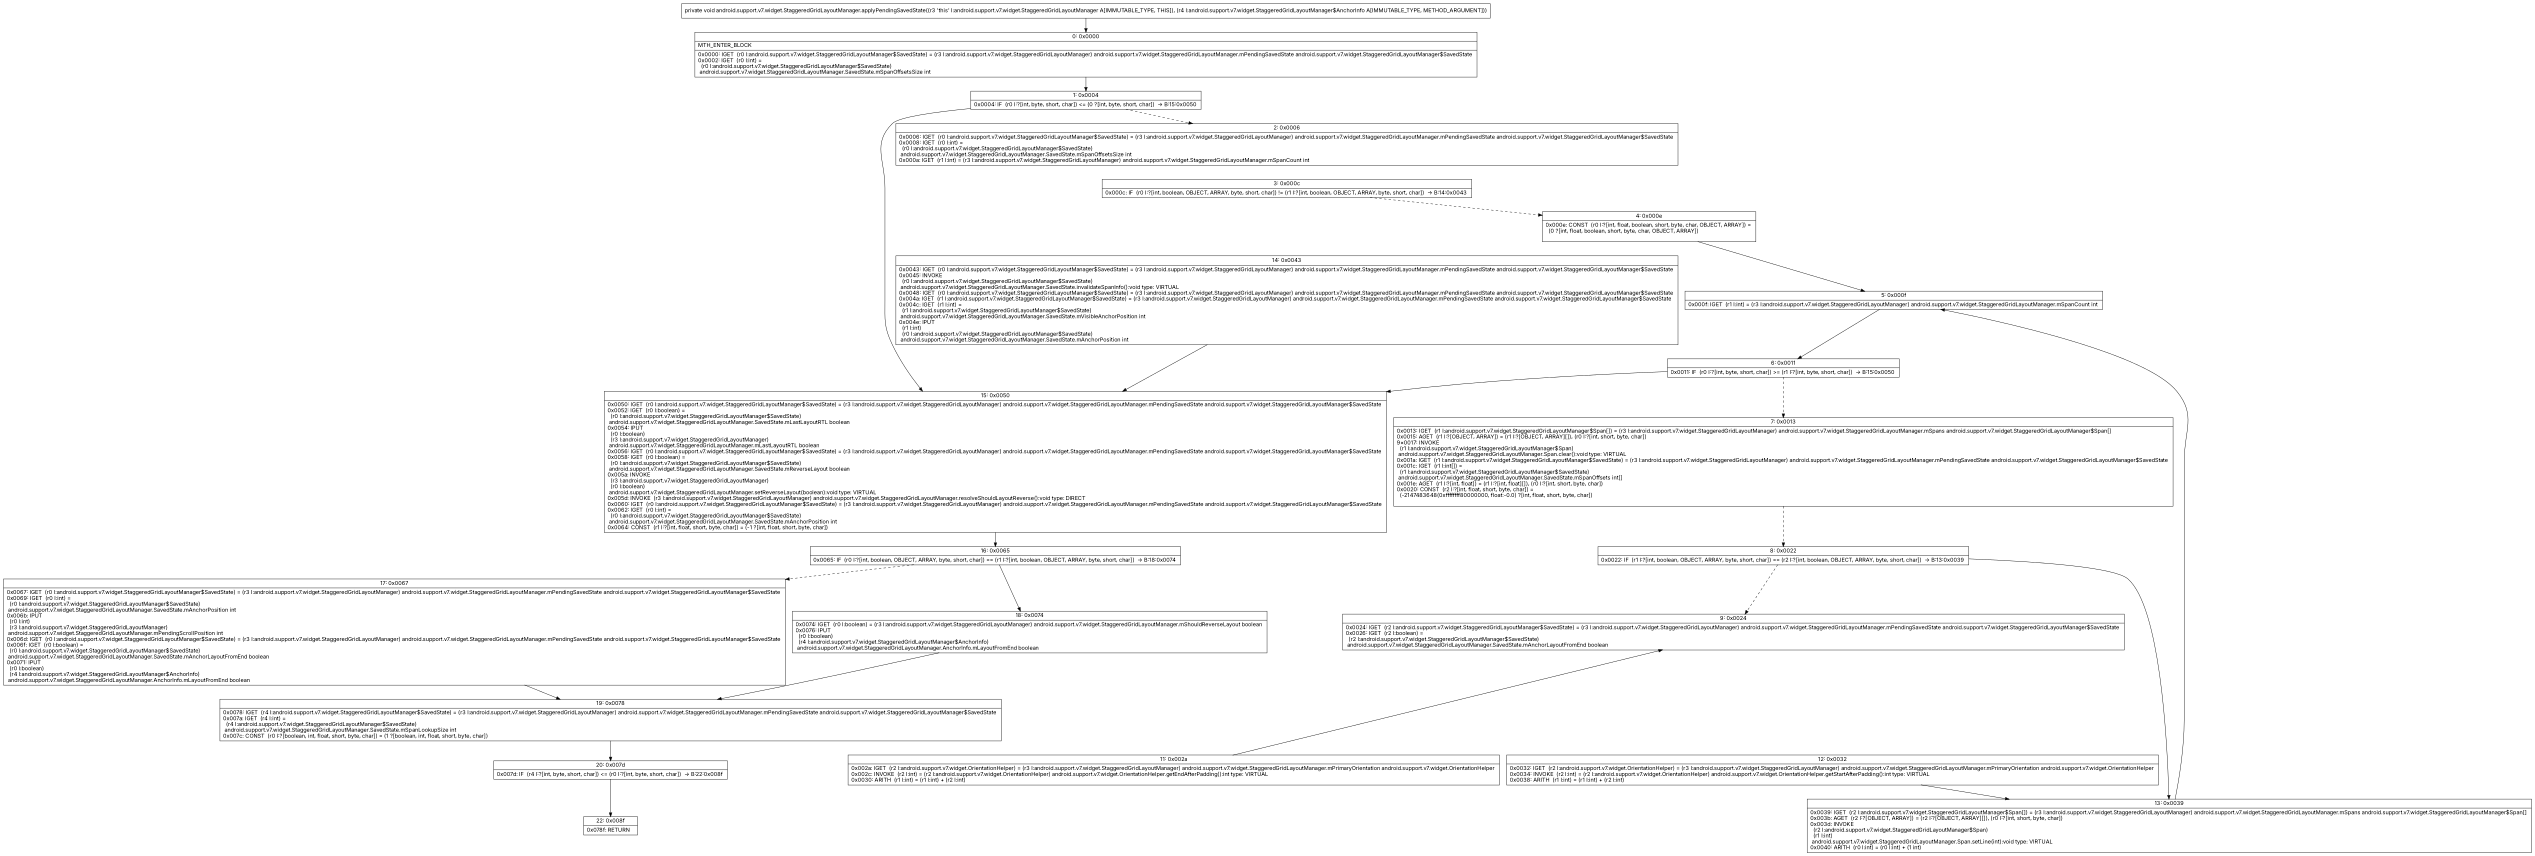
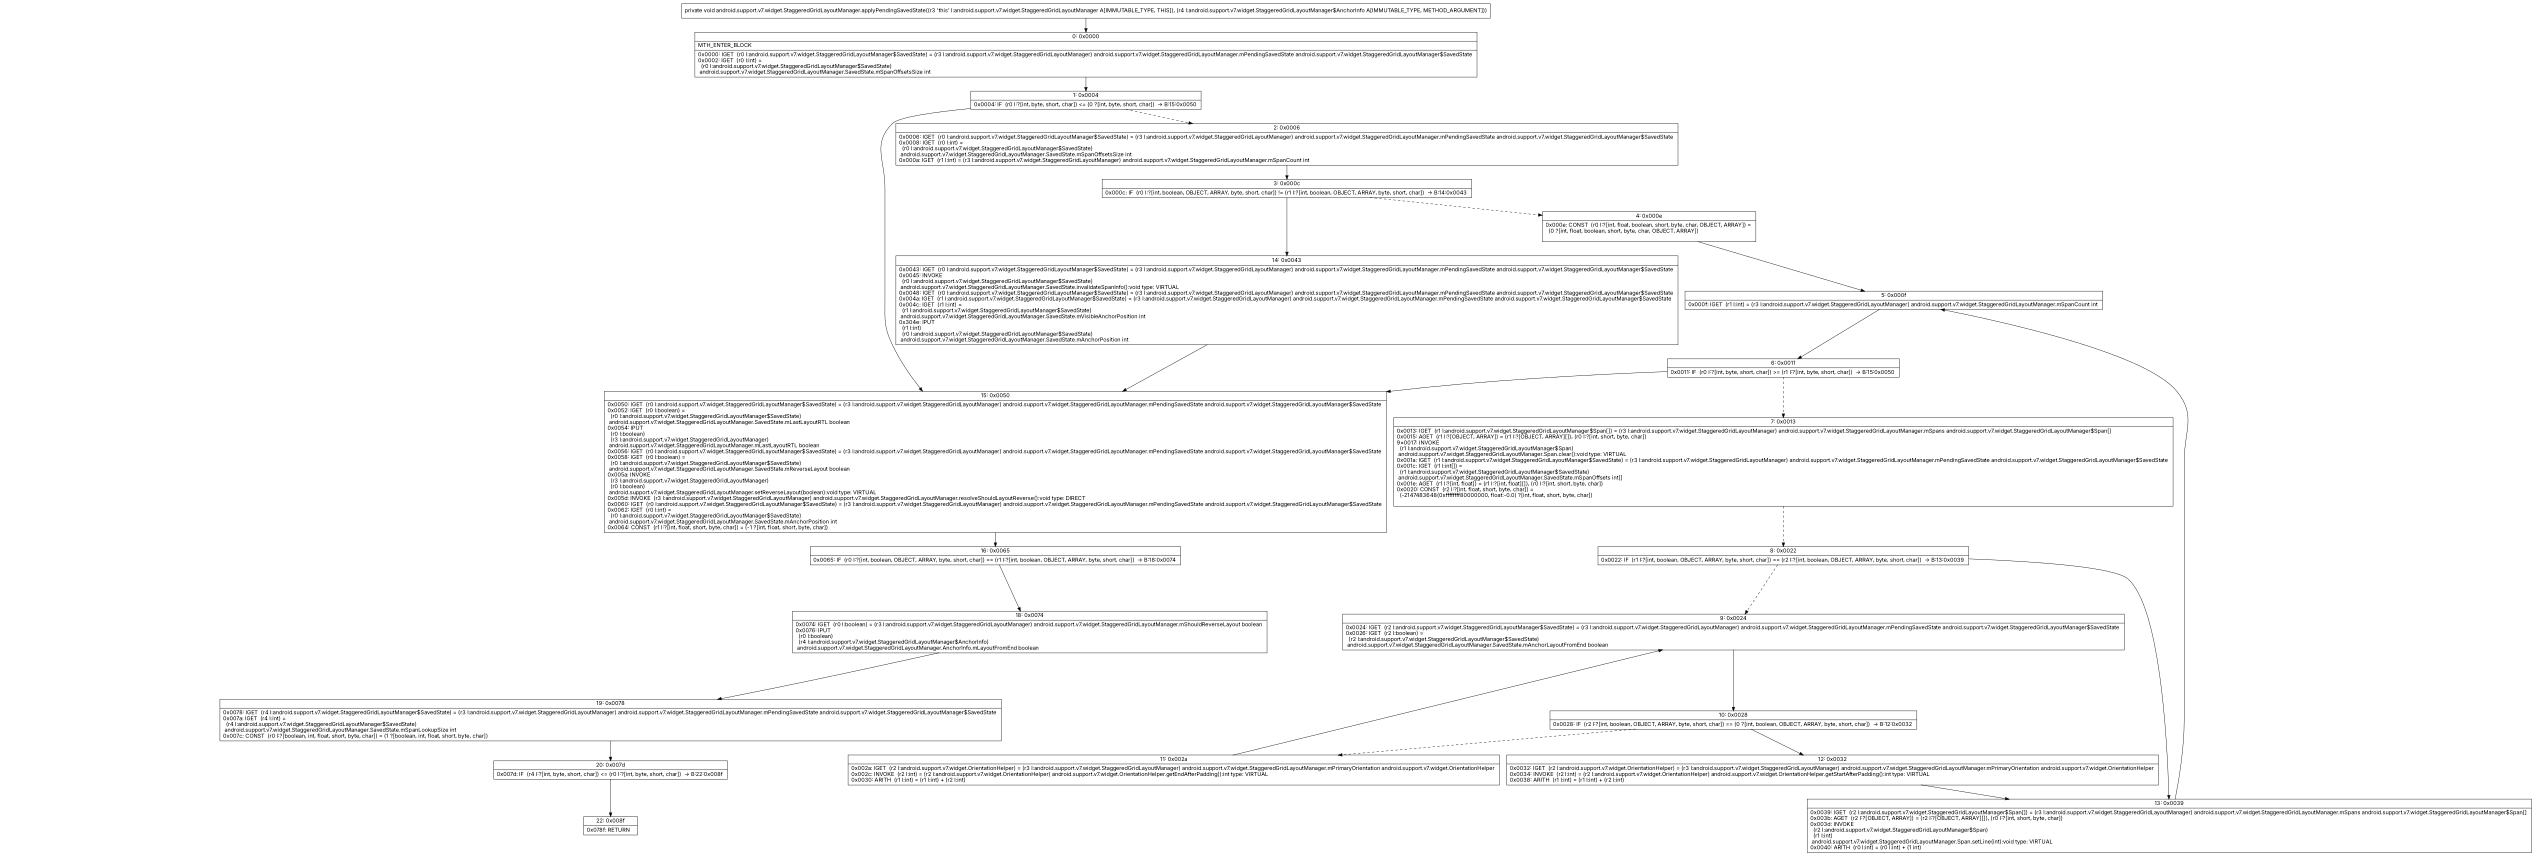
  digraph {
    fontname=Inter
    node [fontname=Inter shape=record]
    edge [fontname=Inter]
    n1 [label="{0\:\ 0x0000|MTH_ENTER_BLOCK\l|0x0000: IGET  (r0 I:android.support.v7.widget.StaggeredGridLayoutManager$SavedState) = (r3 I:android.support.v7.widget.StaggeredGridLayoutManager) android.support.v7.widget.StaggeredGridLayoutManager.mPendingSavedState android.support.v7.widget.StaggeredGridLayoutManager$SavedState \l0x0002: IGET  (r0 I:int) = \l  (r0 I:android.support.v7.widget.StaggeredGridLayoutManager$SavedState)\l android.support.v7.widget.StaggeredGridLayoutManager.SavedState.mSpanOffsetsSize int \l}"]
    n2 [label="{1\:\ 0x0004|0x0004: IF  (r0 I:?[int, byte, short, char]) \<= (0 ?[int, byte, short, char])  \-\> B:15:0x0050 \l}"]
    n3 [label="{2\:\ 0x0006|0x0006: IGET  (r0 I:android.support.v7.widget.StaggeredGridLayoutManager$SavedState) = (r3 I:android.support.v7.widget.StaggeredGridLayoutManager) android.support.v7.widget.StaggeredGridLayoutManager.mPendingSavedState android.support.v7.widget.StaggeredGridLayoutManager$SavedState \l0x0008: IGET  (r0 I:int) = \l  (r0 I:android.support.v7.widget.StaggeredGridLayoutManager$SavedState)\l android.support.v7.widget.StaggeredGridLayoutManager.SavedState.mSpanOffsetsSize int \l0x000a: IGET  (r1 I:int) = (r3 I:android.support.v7.widget.StaggeredGridLayoutManager) android.support.v7.widget.StaggeredGridLayoutManager.mSpanCount int \l}"]
    n4 [label="{15\:\ 0x0050|0x0050: IGET  (r0 I:android.support.v7.widget.StaggeredGridLayoutManager$SavedState) = (r3 I:android.support.v7.widget.StaggeredGridLayoutManager) android.support.v7.widget.StaggeredGridLayoutManager.mPendingSavedState android.support.v7.widget.StaggeredGridLayoutManager$SavedState \l0x0052: IGET  (r0 I:boolean) = \l  (r0 I:android.support.v7.widget.StaggeredGridLayoutManager$SavedState)\l android.support.v7.widget.StaggeredGridLayoutManager.SavedState.mLastLayoutRTL boolean \l0x0054: IPUT  \l  (r0 I:boolean)\l  (r3 I:android.support.v7.widget.StaggeredGridLayoutManager)\l android.support.v7.widget.StaggeredGridLayoutManager.mLastLayoutRTL boolean \l0x0056: IGET  (r0 I:android.support.v7.widget.StaggeredGridLayoutManager$SavedState) = (r3 I:android.support.v7.widget.StaggeredGridLayoutManager) android.support.v7.widget.StaggeredGridLayoutManager.mPendingSavedState android.support.v7.widget.StaggeredGridLayoutManager$SavedState \l0x0058: IGET  (r0 I:boolean) = \l  (r0 I:android.support.v7.widget.StaggeredGridLayoutManager$SavedState)\l android.support.v7.widget.StaggeredGridLayoutManager.SavedState.mReverseLayout boolean \l0x005a: INVOKE  \l  (r3 I:android.support.v7.widget.StaggeredGridLayoutManager)\l  (r0 I:boolean)\l android.support.v7.widget.StaggeredGridLayoutManager.setReverseLayout(boolean):void type: VIRTUAL \l0x005d: INVOKE  (r3 I:android.support.v7.widget.StaggeredGridLayoutManager) android.support.v7.widget.StaggeredGridLayoutManager.resolveShouldLayoutReverse():void type: DIRECT \l0x0060: IGET  (r0 I:android.support.v7.widget.StaggeredGridLayoutManager$SavedState) = (r3 I:android.support.v7.widget.StaggeredGridLayoutManager) android.support.v7.widget.StaggeredGridLayoutManager.mPendingSavedState android.support.v7.widget.StaggeredGridLayoutManager$SavedState \l0x0062: IGET  (r0 I:int) = \l  (r0 I:android.support.v7.widget.StaggeredGridLayoutManager$SavedState)\l android.support.v7.widget.StaggeredGridLayoutManager.SavedState.mAnchorPosition int \l0x0064: CONST  (r1 I:?[int, float, short, byte, char]) = (\-1 ?[int, float, short, byte, char]) \l}"]
    n5 [label="{3\:\ 0x000c|0x000c: IF  (r0 I:?[int, boolean, OBJECT, ARRAY, byte, short, char]) != (r1 I:?[int, boolean, OBJECT, ARRAY, byte, short, char])  \-\> B:14:0x0043 \l}"]
    n6 [label="{16\:\ 0x0065|0x0065: IF  (r0 I:?[int, boolean, OBJECT, ARRAY, byte, short, char]) == (r1 I:?[int, boolean, OBJECT, ARRAY, byte, short, char])  \-\> B:18:0x0074 \l}"]
    n7 [label="{4\:\ 0x000e|0x000e: CONST  (r0 I:?[int, float, boolean, short, byte, char, OBJECT, ARRAY]) = \l  (0 ?[int, float, boolean, short, byte, char, OBJECT, ARRAY])\l \l}"]
-   n8 [label="{14\:\ 0x0043|0x0043: IGET  (r0 I:android.support.v7.widget.StaggeredGridLayoutManager$SavedState) = (r3 I:android.support.v7.widget.StaggeredGridLayoutManager) android.support.v7.widget.StaggeredGridLayoutManager.mPendingSavedState android.support.v7.widget.StaggeredGridLayoutManager$SavedState \l0x0045: INVOKE  \l  (r0 I:android.support.v7.widget.StaggeredGridLayoutManager$SavedState)\l android.support.v7.widget.StaggeredGridLayoutManager.SavedState.invalidateSpanInfo():void type: VIRTUAL \l0x0048: IGET  (r0 I:android.support.v7.widget.StaggeredGridLayoutManager$SavedState) = (r3 I:android.support.v7.widget.StaggeredGridLayoutManager) android.support.v7.widget.StaggeredGridLayoutManager.mPendingSavedState android.support.v7.widget.StaggeredGridLayoutManager$SavedState \l0x004a: IGET  (r1 I:android.support.v7.widget.StaggeredGridLayoutManager$SavedState) = (r3 I:android.support.v7.widget.StaggeredGridLayoutManager) android.support.v7.widget.StaggeredGridLayoutManager.mPendingSavedState android.support.v7.widget.StaggeredGridLayoutManager$SavedState \l0x004c: IGET  (r1 I:int) = \l  (r1 I:android.support.v7.widget.StaggeredGridLayoutManager$SavedState)\l android.support.v7.widget.StaggeredGridLayoutManager.SavedState.mVisibleAnchorPosition int \l0x004e: IPUT  \l  (r1 I:int)\l  (r0 I:android.support.v7.widget.StaggeredGridLayoutManager$SavedState)\l android.support.v7.widget.StaggeredGridLayoutManager.SavedState.mAnchorPosition int \l}"]
+   n8 [label="{14\:\ 0x0043|0x0043: IGET  (r0 I:android.support.v7.widget.StaggeredGridLayoutManager$SavedState) = (r3 I:android.support.v7.widget.StaggeredGridLayoutManager) android.support.v7.widget.StaggeredGridLayoutManager.mPendingSavedState android.support.v7.widget.StaggeredGridLayoutManager$SavedState \l0x0045: INVOKE  \l  (r0 I:android.support.v7.widget.StaggeredGridLayoutManager$SavedState)\l android.support.v7.widget.StaggeredGridLayoutManager.SavedState.invalidateSpanInfo():void type: VIRTUAL \l0x0048: IGET  (r0 I:android.support.v7.widget.StaggeredGridLayoutManager$SavedState) = (r3 I:android.support.v7.widget.StaggeredGridLayoutManager) android.support.v7.widget.StaggeredGridLayoutManager.mPendingSavedState android.support.v7.widget.StaggeredGridLayoutManager$SavedState \l0x004a: IGET  (r1 I:android.support.v7.widget.StaggeredGridLayoutManager$SavedState) = (r3 I:android.support.v7.widget.StaggeredGridLayoutManager) android.support.v7.widget.StaggeredGridLayoutManager.mPendingSavedState android.support.v7.widget.StaggeredGridLayoutManager$SavedState \l0x004c: IGET  (r1 I:int) = \l  (r1 I:android.support.v7.widget.StaggeredGridLayoutManager$SavedState)\l android.support.v7.widget.StaggeredGridLayoutManager.SavedState.mVisibleAnchorPosition int \l0x304e: IPUT  \l  (r1 I:int)\l  (r0 I:android.support.v7.widget.StaggeredGridLayoutManager$SavedState)\l android.support.v7.widget.StaggeredGridLayoutManager.SavedState.mAnchorPosition int \l}"]
    n9 [label="{5\:\ 0x000f|0x000f: IGET  (r1 I:int) = (r3 I:android.support.v7.widget.StaggeredGridLayoutManager) android.support.v7.widget.StaggeredGridLayoutManager.mSpanCount int \l}"]
    n10 [label="{6\:\ 0x0011|0x0011: IF  (r0 I:?[int, byte, short, char]) \>= (r1 I:?[int, byte, short, char])  \-\> B:15:0x0050 \l}"]
    n11 [label="{7\:\ 0x0013|0x0013: IGET  (r1 I:android.support.v7.widget.StaggeredGridLayoutManager$Span[]) = (r3 I:android.support.v7.widget.StaggeredGridLayoutManager) android.support.v7.widget.StaggeredGridLayoutManager.mSpans android.support.v7.widget.StaggeredGridLayoutManager$Span[] \l0x0015: AGET  (r1 I:?[OBJECT, ARRAY]) = (r1 I:?[OBJECT, ARRAY][]), (r0 I:?[int, short, byte, char]) \l9x0017: INVOKE  \l  (r1 I:android.support.v7.widget.StaggeredGridLayoutManager$Span)\l android.support.v7.widget.StaggeredGridLayoutManager.Span.clear():void type: VIRTUAL \l0x001a: IGET  (r1 I:android.support.v7.widget.StaggeredGridLayoutManager$SavedState) = (r3 I:android.support.v7.widget.StaggeredGridLayoutManager) android.support.v7.widget.StaggeredGridLayoutManager.mPendingSavedState android.support.v7.widget.StaggeredGridLayoutManager$SavedState \l0x001c: IGET  (r1 I:int[]) = \l  (r1 I:android.support.v7.widget.StaggeredGridLayoutManager$SavedState)\l android.support.v7.widget.StaggeredGridLayoutManager.SavedState.mSpanOffsets int[] \l0x001e: AGET  (r1 I:?[int, float]) = (r1 I:?[int, float][]), (r0 I:?[int, short, byte, char]) \l0x0020: CONST  (r2 I:?[int, float, short, byte, char]) = \l  (\-2147483648(0xffffffff80000000, float:\-0.0) ?[int, float, short, byte, char])\l \l}"]
    n12 [label="{8\:\ 0x0022|0x0022: IF  (r1 I:?[int, boolean, OBJECT, ARRAY, byte, short, char]) == (r2 I:?[int, boolean, OBJECT, ARRAY, byte, short, char])  \-\> B:13:0x0039 \l}"]
    n13 [label="{9\:\ 0x0024|0x0024: IGET  (r2 I:android.support.v7.widget.StaggeredGridLayoutManager$SavedState) = (r3 I:android.support.v7.widget.StaggeredGridLayoutManager) android.support.v7.widget.StaggeredGridLayoutManager.mPendingSavedState android.support.v7.widget.StaggeredGridLayoutManager$SavedState \l0x0026: IGET  (r2 I:boolean) = \l  (r2 I:android.support.v7.widget.StaggeredGridLayoutManager$SavedState)\l android.support.v7.widget.StaggeredGridLayoutManager.SavedState.mAnchorLayoutFromEnd boolean \l}"]
    n14 [label="{13\:\ 0x0039|0x0039: IGET  (r2 I:android.support.v7.widget.StaggeredGridLayoutManager$Span[]) = (r3 I:android.support.v7.widget.StaggeredGridLayoutManager) android.support.v7.widget.StaggeredGridLayoutManager.mSpans android.support.v7.widget.StaggeredGridLayoutManager$Span[] \l0x003b: AGET  (r2 I:?[OBJECT, ARRAY]) = (r2 I:?[OBJECT, ARRAY][]), (r0 I:?[int, short, byte, char]) \l0x003d: INVOKE  \l  (r2 I:android.support.v7.widget.StaggeredGridLayoutManager$Span)\l  (r1 I:int)\l android.support.v7.widget.StaggeredGridLayoutManager.Span.setLine(int):void type: VIRTUAL \l0x0040: ARITH  (r0 I:int) = (r0 I:int) + (1 int) \l}"]
+   n15 [label="{10\:\ 0x0028|0x0028: IF  (r2 I:?[int, boolean, OBJECT, ARRAY, byte, short, char]) == (0 ?[int, boolean, OBJECT, ARRAY, byte, short, char])  \-\> B:12:0x0032 \l}"]
    n16 [label="{11\:\ 0x002a|0x002a: IGET  (r2 I:android.support.v7.widget.OrientationHelper) = (r3 I:android.support.v7.widget.StaggeredGridLayoutManager) android.support.v7.widget.StaggeredGridLayoutManager.mPrimaryOrientation android.support.v7.widget.OrientationHelper \l0x002c: INVOKE  (r2 I:int) = (r2 I:android.support.v7.widget.OrientationHelper) android.support.v7.widget.OrientationHelper.getEndAfterPadding():int type: VIRTUAL \l0x0030: ARITH  (r1 I:int) = (r1 I:int) + (r2 I:int) \l}"]
    n17 [label="{12\:\ 0x0032|0x0032: IGET  (r2 I:android.support.v7.widget.OrientationHelper) = (r3 I:android.support.v7.widget.StaggeredGridLayoutManager) android.support.v7.widget.StaggeredGridLayoutManager.mPrimaryOrientation android.support.v7.widget.OrientationHelper \l0x0034: INVOKE  (r2 I:int) = (r2 I:android.support.v7.widget.OrientationHelper) android.support.v7.widget.OrientationHelper.getStartAfterPadding():int type: VIRTUAL \l0x0038: ARITH  (r1 I:int) = (r1 I:int) + (r2 I:int) \l}"]
-   n18 [label="{17\:\ 0x0067|0x0067: IGET  (r0 I:android.support.v7.widget.StaggeredGridLayoutManager$SavedState) = (r3 I:android.support.v7.widget.StaggeredGridLayoutManager) android.support.v7.widget.StaggeredGridLayoutManager.mPendingSavedState android.support.v7.widget.StaggeredGridLayoutManager$SavedState \l0x0069: IGET  (r0 I:int) = \l  (r0 I:android.support.v7.widget.StaggeredGridLayoutManager$SavedState)\l android.support.v7.widget.StaggeredGridLayoutManager.SavedState.mAnchorPosition int \l0x006b: IPUT  \l  (r0 I:int)\l  (r3 I:android.support.v7.widget.StaggeredGridLayoutManager)\l android.support.v7.widget.StaggeredGridLayoutManager.mPendingScrollPosition int \l0x006d: IGET  (r0 I:android.support.v7.widget.StaggeredGridLayoutManager$SavedState) = (r3 I:android.support.v7.widget.StaggeredGridLayoutManager) android.support.v7.widget.StaggeredGridLayoutManager.mPendingSavedState android.support.v7.widget.StaggeredGridLayoutManager$SavedState \l0x006f: IGET  (r0 I:boolean) = \l  (r0 I:android.support.v7.widget.StaggeredGridLayoutManager$SavedState)\l android.support.v7.widget.StaggeredGridLayoutManager.SavedState.mAnchorLayoutFromEnd boolean \l0x0071: IPUT  \l  (r0 I:boolean)\l  (r4 I:android.support.v7.widget.StaggeredGridLayoutManager$AnchorInfo)\l android.support.v7.widget.StaggeredGridLayoutManager.AnchorInfo.mLayoutFromEnd boolean \l}"]
    n19 [label="{18\:\ 0x0074|0x0074: IGET  (r0 I:boolean) = (r3 I:android.support.v7.widget.StaggeredGridLayoutManager) android.support.v7.widget.StaggeredGridLayoutManager.mShouldReverseLayout boolean \l0x0076: IPUT  \l  (r0 I:boolean)\l  (r4 I:android.support.v7.widget.StaggeredGridLayoutManager$AnchorInfo)\l android.support.v7.widget.StaggeredGridLayoutManager.AnchorInfo.mLayoutFromEnd boolean \l}"]
    n20 [label="{19\:\ 0x0078|0x0078: IGET  (r4 I:android.support.v7.widget.StaggeredGridLayoutManager$SavedState) = (r3 I:android.support.v7.widget.StaggeredGridLayoutManager) android.support.v7.widget.StaggeredGridLayoutManager.mPendingSavedState android.support.v7.widget.StaggeredGridLayoutManager$SavedState \l0x007a: IGET  (r4 I:int) = \l  (r4 I:android.support.v7.widget.StaggeredGridLayoutManager$SavedState)\l android.support.v7.widget.StaggeredGridLayoutManager.SavedState.mSpanLookupSize int \l0x007c: CONST  (r0 I:?[boolean, int, float, short, byte, char]) = (1 ?[boolean, int, float, short, byte, char]) \l}"]
    n21 [label="{20\:\ 0x007d|0x007d: IF  (r4 I:?[int, byte, short, char]) \<= (r0 I:?[int, byte, short, char])  \-\> B:22:0x008f \l}"]
    n22 [label="{22\:\ 0x008f|0x078f: RETURN   \l}"]
    n23 [label="{private void android.support.v7.widget.StaggeredGridLayoutManager.applyPendingSavedState((r3 'this' I:android.support.v7.widget.StaggeredGridLayoutManager A[IMMUTABLE_TYPE, THIS]), (r4 I:android.support.v7.widget.StaggeredGridLayoutManager$AnchorInfo A[IMMUTABLE_TYPE, METHOD_ARGUMENT])) }"]
    n1 -> n2
    n2 -> n3 [style=dashed]
    n2 -> n4
+   n3 -> n5
    n4 -> n6
    n5 -> n7 [style=dashed]
-   n6 -> n18 [style=dashed]
+   n5 -> n8
    n6 -> n19
    n7 -> n9
    n8 -> n4
    n9 -> n10
    n10 -> n4
    n10 -> n11 [style=dashed]
    n11 -> n12 [style=dashed]
    n12 -> n13 [style=dashed]
    n12 -> n14
+   n13 -> n15
    n14 -> n9
+   n15 -> n16 [style=dashed]
+   n15 -> n17
    n16 -> n13
    n17 -> n14
-   n18 -> n20
    n19 -> n20
    n20 -> n21
    n21 -> n22
    n23 -> n1
  }
